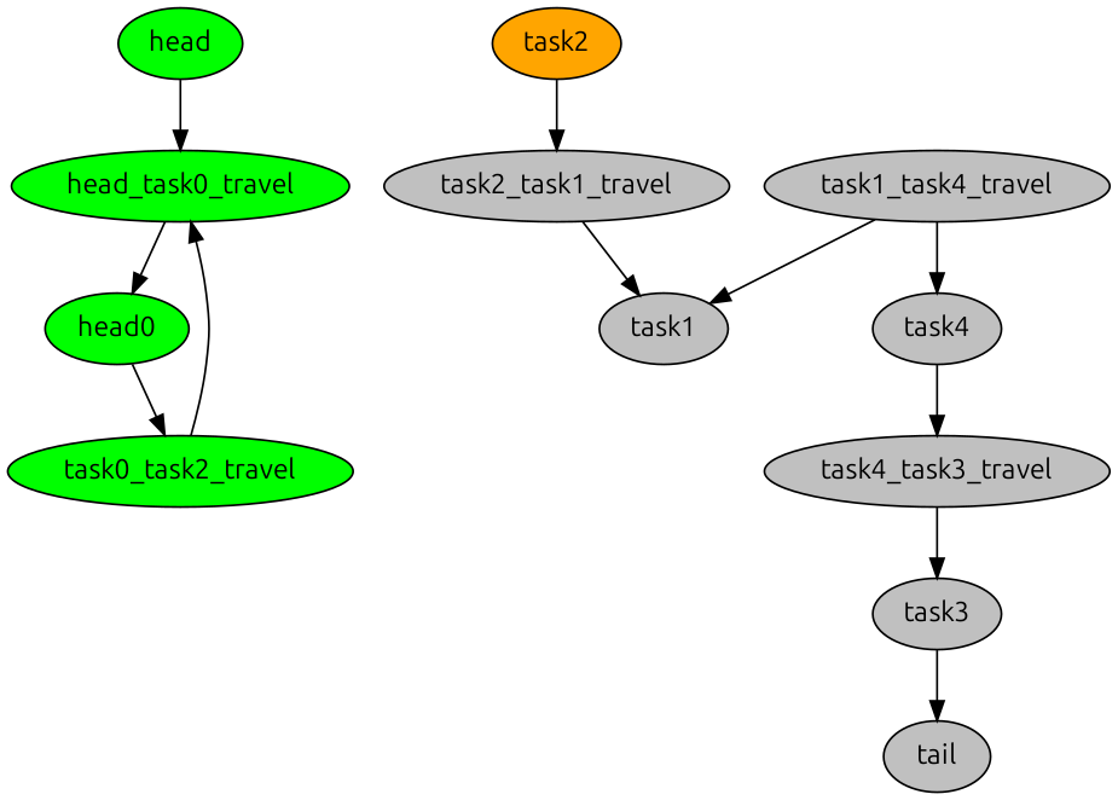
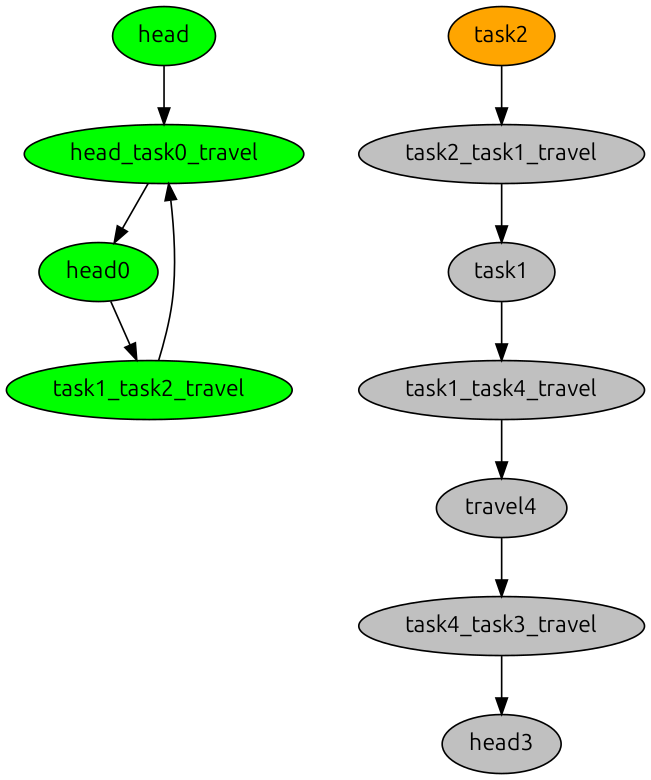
  digraph {
    fontname=Ubuntu
    node [fillcolor=gray fontcolor=black fontname=Ubuntu style=filled]
    edge [color=black fontname=Ubuntu]
    n1 [fillcolor=green label=head]
    n2 [fillcolor=green label=head_task0_travel]
    n3 [fillcolor=green label=head0]
-   n4 [fillcolor=green label=task0_task2_travel]
+   n4 [fillcolor=green label=task1_task2_travel]
    n5 [fillcolor=orange label=task2]
    n6 [label=task2_task1_travel]
    n7 [label=task1]
    n8 [label=task1_task4_travel]
-   n9 [label=task4]
+   n9 [label=travel4]
    n10 [label=task4_task3_travel]
-   n11 [label=task3]
-   n12 [label=tail]
+   n11 [label=head3]
    n1 -> n2
    n2 -> n3
    n3 -> n4
    n4 -> n2
    n5 -> n6
    n6 -> n7
-   n8 -> n7
+   n7 -> n8
    n8 -> n9
    n9 -> n10
    n10 -> n11
-   n11 -> n12
  }
